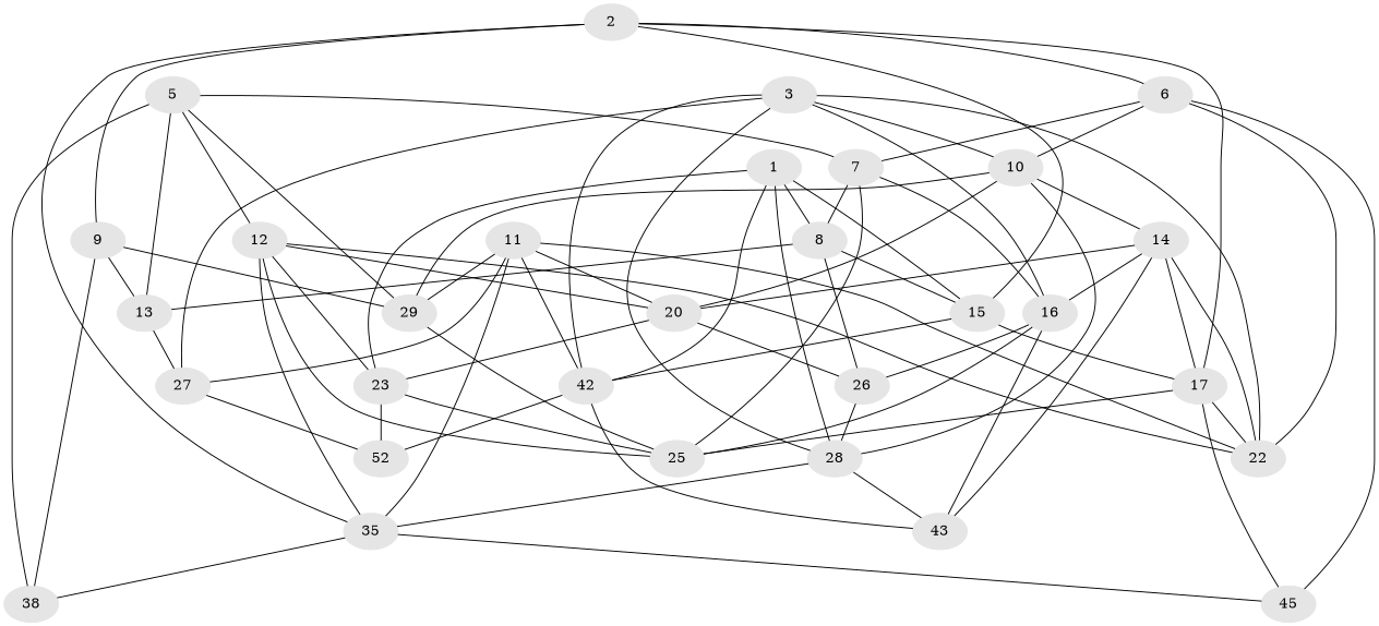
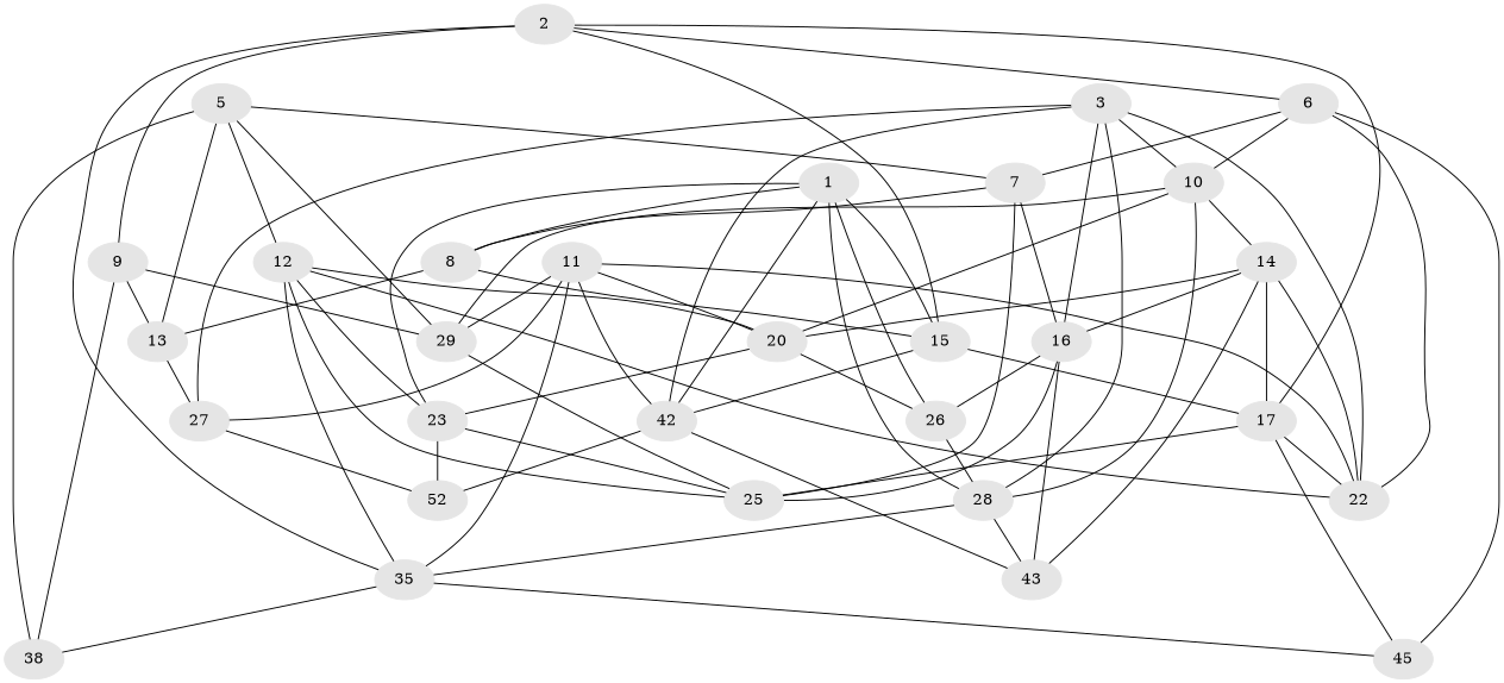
  graph {
    node [color=gray90 style=filled]
    1 [super="+40"]
    8 [super="+51"]
    15 [super="+39"]
    23 [super="+48"]
    28 [super="+36"]
    42 [super="+47"]
    13
    26
    17 [super="+33"]
    25 [super="+41"]
    52
    35 [super="+44"]
    43
    2 [super="+4"]
    6 [super="+21"]
    9 [super="+30"]
    10 [super="+24"]
    22 [super="+32"]
    7 [super="+49"]
    45
    29
    38
    3 [super="+34"]
    16 [super="+18"]
    27
    14 [super="+46"]
    20 [super="+50"]
    5 [super="+31"]
    12 [super="+19"]
    11 [super="+37"]
    1 -- 8
    1 -- 15 [weight=2]
    1 -- 23
    1 -- 28
    1 -- 42
    8 -- 15
    8 -- 13
-   8 -- 26
+   1 -- 26
    15 -- 42
    15 -- 17
    23 -- 25
    23 -- 52 [weight=2]
    28 -- 35
    28 -- 43
    42 -- 52
    42 -- 43
    13 -- 27
    26 -- 28
    17 -- 25
    17 -- 22
    17 -- 45
    35 -- 45
    35 -- 38
    2 -- 15
    2 -- 17
    2 -- 35
    2 -- 6
    2 -- 9 [weight=2]
    6 -- 10
    6 -- 22
    6 -- 7
    6 -- 45 [weight=2]
    9 -- 13
    9 -- 29
    9 -- 38
    10 -- 28
    10 -- 29
    10 -- 14
    10 -- 20
    7 -- 8 [weight=2]
    7 -- 25
    7 -- 16
    29 -- 25
    3 -- 28
    3 -- 42
    3 -- 10
    3 -- 22
    3 -- 16
    3 -- 27
    16 -- 26
    16 -- 25
    16 -- 43
    27 -- 52
    14 -- 17
    14 -- 43
    14 -- 22
    14 -- 16
    14 -- 20
    20 -- 23
    20 -- 26
    5 -- 13
    5 -- 7
    5 -- 29
    5 -- 38 [weight=2]
    5 -- 12
    12 -- 23
    12 -- 25
    12 -- 35
    12 -- 22
    12 -- 20
    11 -- 42
    11 -- 35
    11 -- 22
    11 -- 29
    11 -- 27
    11 -- 20
  }
